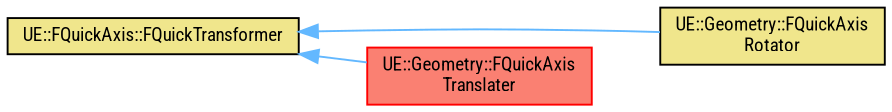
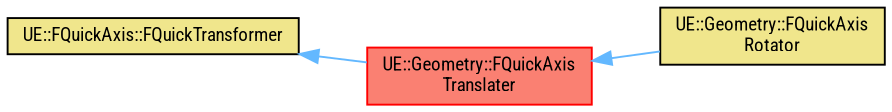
  digraph {
    fontname="Roboto Condensed"
    rankdir=LR
    node [color=black fillcolor=khaki fontname="Roboto Condensed" fontsize=10 shape=box style=filled]
    edge [color=steelblue1 dir=back fontname="Roboto Condensed" fontsize=10 labelfontname=Helvetica labelfontsize=10 style=solid]
    n1 [height=0.2 label="UE::FQuickAxis::FQuickTransformer" width=0.4]
    n2 [height=0.2 label="UE::Geometry::FQuickAxis\lRotator" width=0.4]
    n3 [color=red fillcolor=salmon height=0.2 label="UE::Geometry::FQuickAxis\lTranslater" width=0.4]
-   n1 -> n2
+   n3 -> n2
    n1 -> n3
  }
